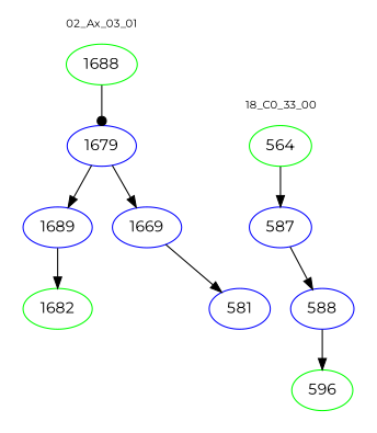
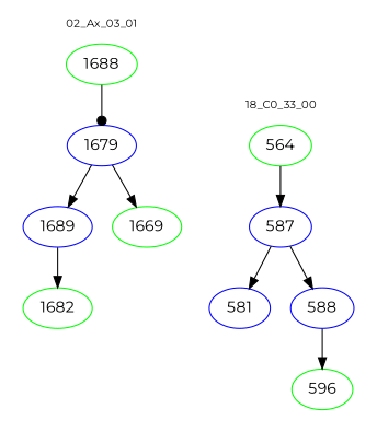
  digraph {
    fontname=Montserrat
    node [color=blue fontname=Montserrat]
    edge [arrowhead=normal color=black fontname=Montserrat]
    n1 [color=green label=1688]
    n2 [label=1679]
    n3 [label=1689]
-   n4 [label=1669]
+   n4 [color=green label=1669]
    n5 [color=green label=1682]
    n6 [color=green label=564]
    n7 [label=587]
    n8 [label=581]
    n9 [label=588]
    n10 [color=green label=596]
    subgraph cluster_1 {
      color=white
      fontsize=10
      label="02_Ax_03_01"
      n1
      n2
      n3
      n4
      n5
    }
    subgraph cluster_2 {
      color=white
      fontsize=10
      label="18_C0_33_00"
      n6
      n7
      n8
      n9
      n10
    }
    n1 -> n2 [arrowhead=dot]
    n2 -> n3
    n2 -> n4
    n3 -> n5
    n6 -> n7
-   n4 -> n8
+   n7 -> n8
    n7 -> n9
    n9 -> n10
  }
